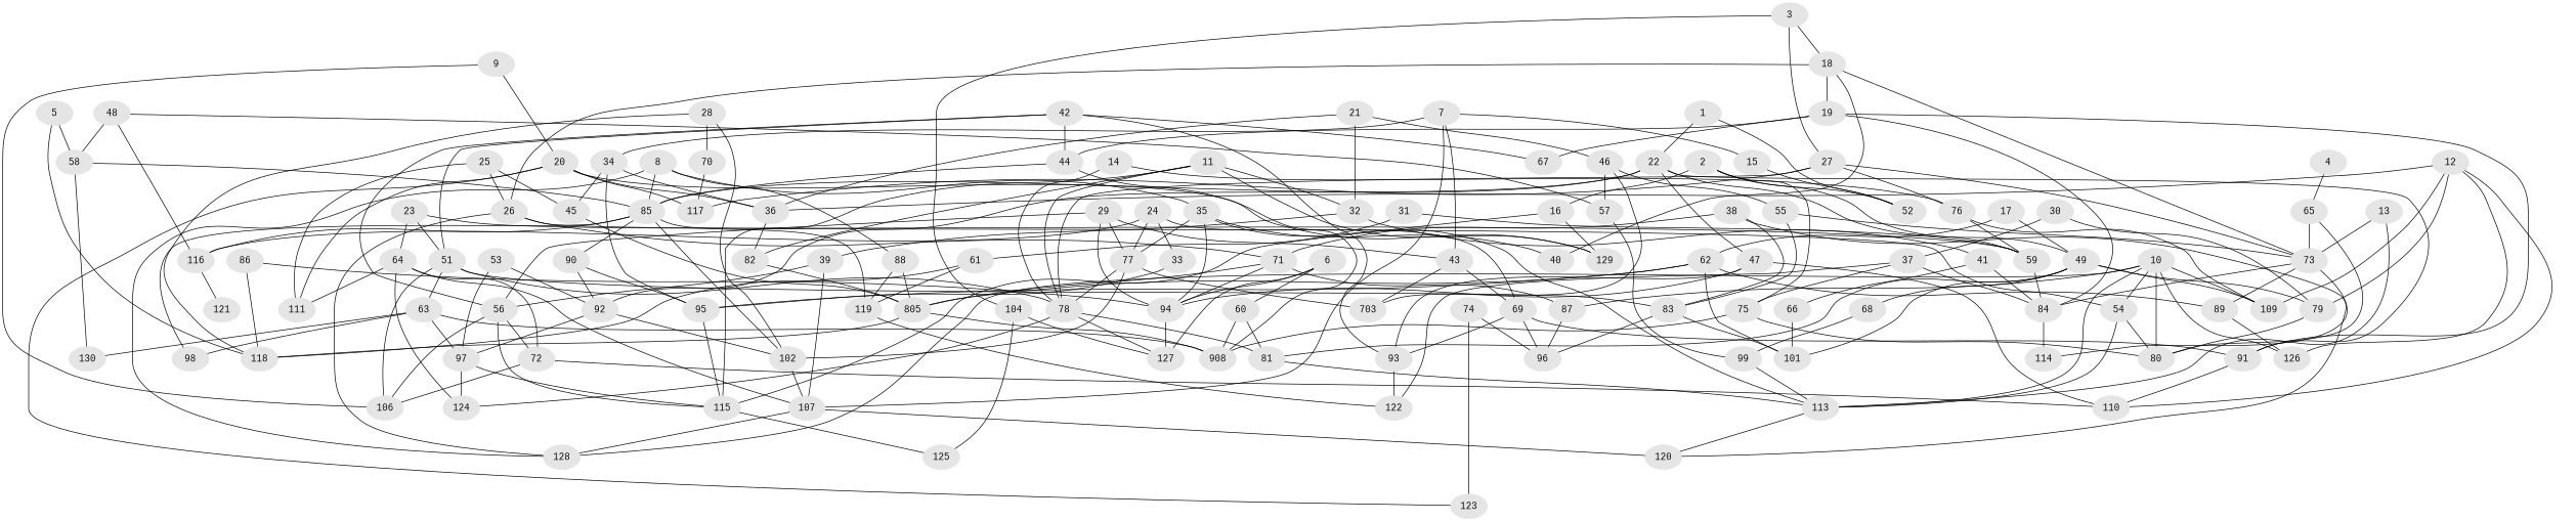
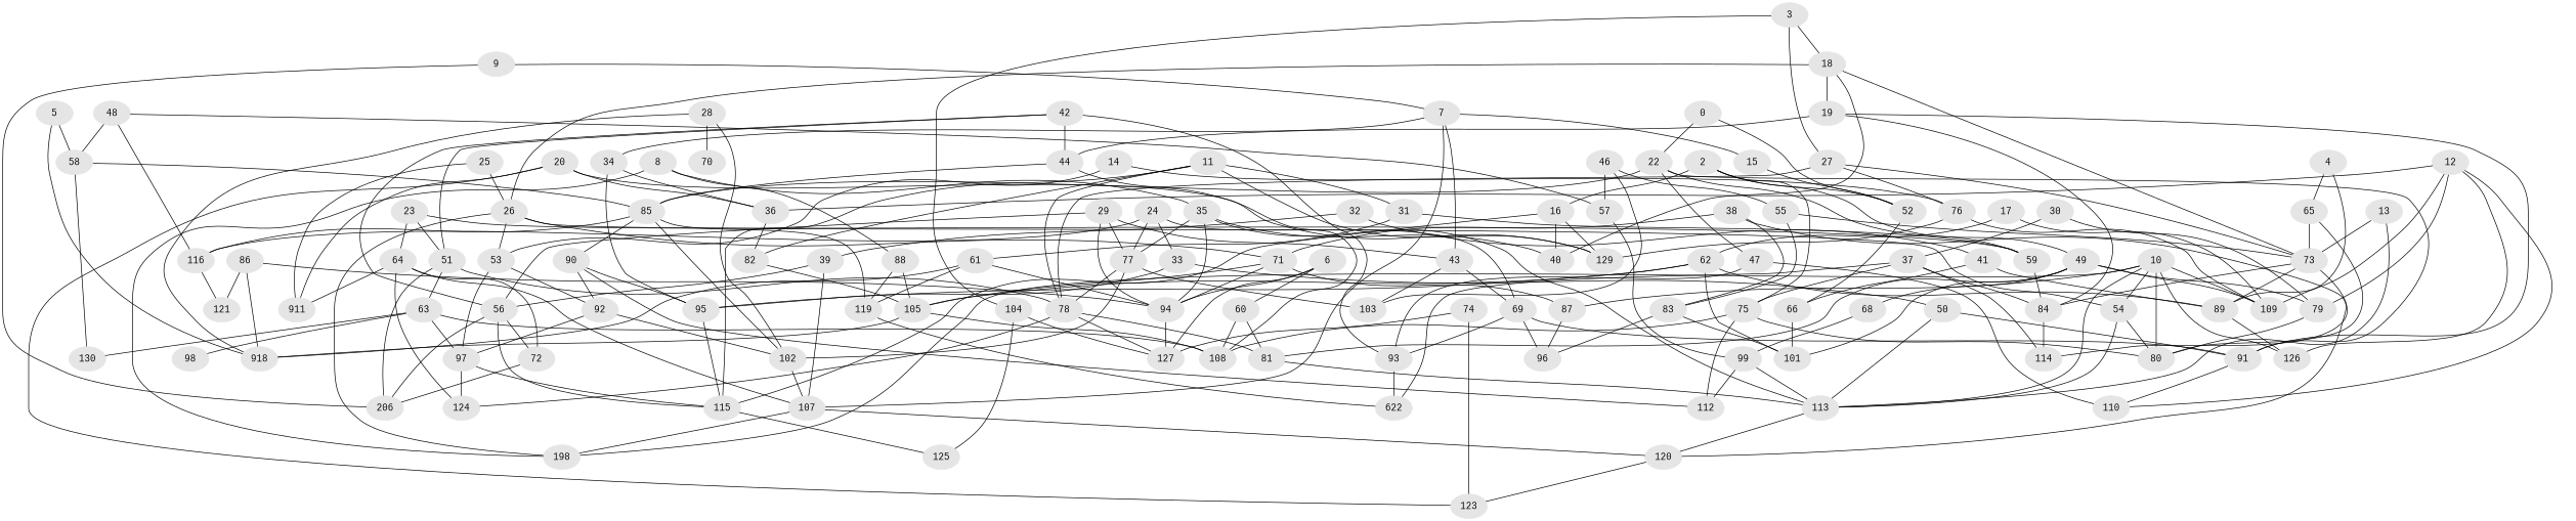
  graph {
    fontname="Liberation Mono"
    node [color=gray90 fontname="Liberation Mono" style=filled]
    edge [fontname="Liberation Mono"]
-   1
+   1 [label=0]
    22
    52
    85
    91
    47
    59
    92
    66
    2
    16
    49
    75
    115
    129
    40
    109
    79
    68
    81
    101
    80
-   108 [label=908]
+   108
+   112
    3
    18
    27
    104
    73
    19
    26
    78
    76
-   117
    127
    125
    4
    65
    89
    126
    5
    58
-   118
+   118 [label=918]
    130
    6
    60
    94
    7
    15
    34
    43
    107
    36
-   45
    95
    69
-   103 [label=703]
-   128
+   103
+   128 [label=198]
    120
    8
    35
    88
    113
    77
    116
    102
    119
    98
    90
-   105 [label=805]
+   105
    9
    20
-   106
-   111
+   106 [label=206]
+   111 [label=911]
    123
    10
    54
    87
    96
    11
    31
    82
    61
    124
    12
    110
    13
    84
    114
    14
    53
    97
    17
    62
    44
-   67
    71
-   21
    32
    46
    39
    41
    55
    57
    93
    23
    51
    64
    83
    63
    72
    24
    33
+   50
    121
    25
    28
    70
    29
    56
    30
    37
-   122
+   122 [label=622]
    38
    42
    99
    48
    74
    86
    1 -- 22
    1 -- 52
    22 -- 85
    22 -- 91
    22 -- 47
    22 -- 59
-   22 -- 92
+   52 -- 66
    85 -- 116
    85 -- 102
    85 -- 119
-   85 -- 98
    85 -- 90
    91 -- 110
    47 -- 110
    47 -- 93
    59 -- 84
    92 -- 102
    92 -- 97
    66 -- 101
    2 -- 52
    2 -- 16
    2 -- 49
    2 -- 75
    16 -- 115
    16 -- 129
+   16 -- 40
    49 -- 109
    49 -- 79
    49 -- 68
    49 -- 81
    49 -- 101
    75 -- 80
    75 -- 108
+   75 -- 112
    115 -- 125
    79 -- 80
    68 -- 99
    81 -- 113
    3 -- 18
    3 -- 27
    3 -- 104
    18 -- 40
    18 -- 73
    18 -- 19
    18 -- 26
    27 -- 73
    27 -- 78
    27 -- 76
-   27 -- 117
    104 -- 127
    104 -- 125
    73 -- 89
    73 -- 84
    73 -- 114
    19 -- 91
    19 -- 84
    19 -- 44
-   19 -- 67
    26 -- 128
    26 -- 54
+   26 -- 53
    26 -- 71
    78 -- 81
    78 -- 127
    78 -- 124
-   76 -- 59
+   76 -- 129
    76 -- 109
    4 -- 65
+   4 -- 89
    65 -- 80
    65 -- 73
    89 -- 126
    5 -- 58
    5 -- 118
    58 -- 85
    58 -- 130
    6 -- 127
    6 -- 60
    6 -- 94
    60 -- 81
    60 -- 108
    94 -- 127
    7 -- 15
    7 -- 34
    7 -- 43
    7 -- 107
    15 -- 52
    34 -- 36
-   34 -- 45
    34 -- 95
    43 -- 69
    43 -- 103
    107 -- 128
    107 -- 120
    36 -- 82
-   45 -- 105
    95 -- 115
    69 -- 91
    69 -- 96
    69 -- 93
-   8 -- 85
+   120 -- 123
    8 -- 128
    8 -- 35
    8 -- 88
    35 -- 40
    35 -- 94
    35 -- 113
    35 -- 77
    88 -- 119
    88 -- 105
    113 -- 120
    77 -- 78
    77 -- 103
    77 -- 102
    116 -- 121
    102 -- 107
    119 -- 122
    90 -- 92
+   90 -- 112
    90 -- 95
    105 -- 108
    105 -- 118
-   9 -- 20
+   9 -- 7
    9 -- 106
    20 -- 129
-   20 -- 117
    20 -- 36
    20 -- 111
    20 -- 123
    10 -- 109
    10 -- 80
    10 -- 126
    10 -- 128
    10 -- 113
    10 -- 54
    10 -- 87
    54 -- 80
    54 -- 113
    87 -- 96
    11 -- 115
    11 -- 129
    11 -- 78
-   11 -- 32
+   11 -- 31
    11 -- 82
    31 -- 59
    31 -- 61
    82 -- 105
    61 -- 118
-   47 -- 94
+   61 -- 94
    61 -- 119
    12 -- 109
    12 -- 79
    12 -- 126
    12 -- 36
    12 -- 110
    13 -- 73
    13 -- 113
    84 -- 114
    14 -- 76
-   14 -- 78
+   14 -- 53
    53 -- 92
    53 -- 97
    97 -- 115
    97 -- 124
-   17 -- 49
+   17 -- 109
    17 -- 62
    62 -- 101
    62 -- 89
    62 -- 95
    62 -- 105
    44 -- 85
    44 -- 108
    71 -- 94
    71 -- 105
    71 -- 87
-   21 -- 36
-   21 -- 32
-   21 -- 46
    32 -- 39
    32 -- 41
    46 -- 103
    46 -- 55
    46 -- 57
    39 -- 107
    39 -- 56
    41 -- 66
-   41 -- 84
+   41 -- 89
    55 -- 73
    55 -- 83
    57 -- 99
    93 -- 122
    23 -- 59
    23 -- 51
    23 -- 64
    51 -- 78
    51 -- 106
-   51 -- 83
    51 -- 63
    64 -- 107
    64 -- 111
    64 -- 124
    64 -- 72
    83 -- 101
    83 -- 96
    63 -- 108
    63 -- 130
    63 -- 98
    63 -- 97
    72 -- 106
-   72 -- 110
    24 -- 69
    24 -- 77
    24 -- 116
    24 -- 33
    33 -- 95
+   33 -- 50
+   50 -- 91
+   50 -- 113
    25 -- 26
-   25 -- 45
    25 -- 111
    28 -- 118
    28 -- 102
    28 -- 70
-   70 -- 117
    29 -- 94
    29 -- 43
    29 -- 77
    29 -- 56
    56 -- 115
    56 -- 106
    56 -- 72
    30 -- 79
    30 -- 37
    37 -- 75
    37 -- 84
+   37 -- 114
    37 -- 122
    38 -- 120
    38 -- 71
    38 -- 83
    42 -- 44
-   42 -- 67
    42 -- 93
    42 -- 51
    42 -- 56
+   99 -- 112
    99 -- 113
    48 -- 58
    48 -- 116
    48 -- 57
-   74 -- 96
+   74 -- 127
    74 -- 123
    86 -- 118
    86 -- 94
+   86 -- 121
  }
